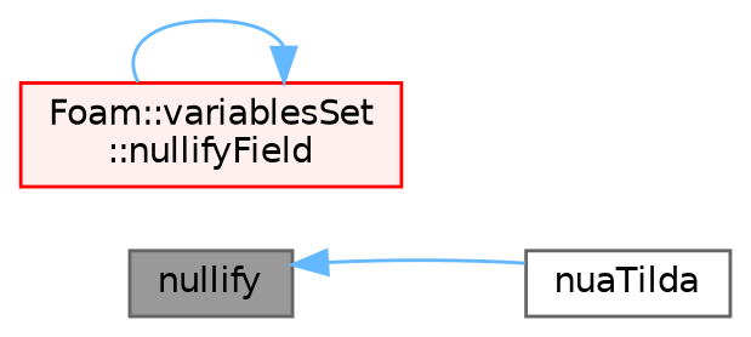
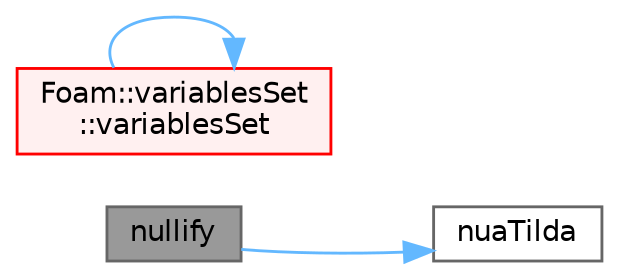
  digraph {
    rankdir=LR
    node [fontname=Helvetica fontsize=10 shape=box style=filled]
    edge [color=steelblue1 fontname=Helvetica fontsize=10 labelfontname=Helvetica labelfontsize=10 style=solid]
    n1 [color=gray40 fillcolor=grey60 fontcolor=black height=0.2 label=nullify width=0.4]
    n2 [color=grey40 fillcolor=white height=0.2 label=nuaTilda width=0.4]
-   n3 [color=red fillcolor="#FFF0F0" height=0.2 label="Foam::variablesSet\l::nullifyField" width=0.4]
-   n2 -> n1
+   n3 [color=red fillcolor="#FFF0F0" height=0.2 label="Foam::variablesSet\l::variablesSet" width=0.4]
+   n1 -> n2
    n3 -> n3
  }
